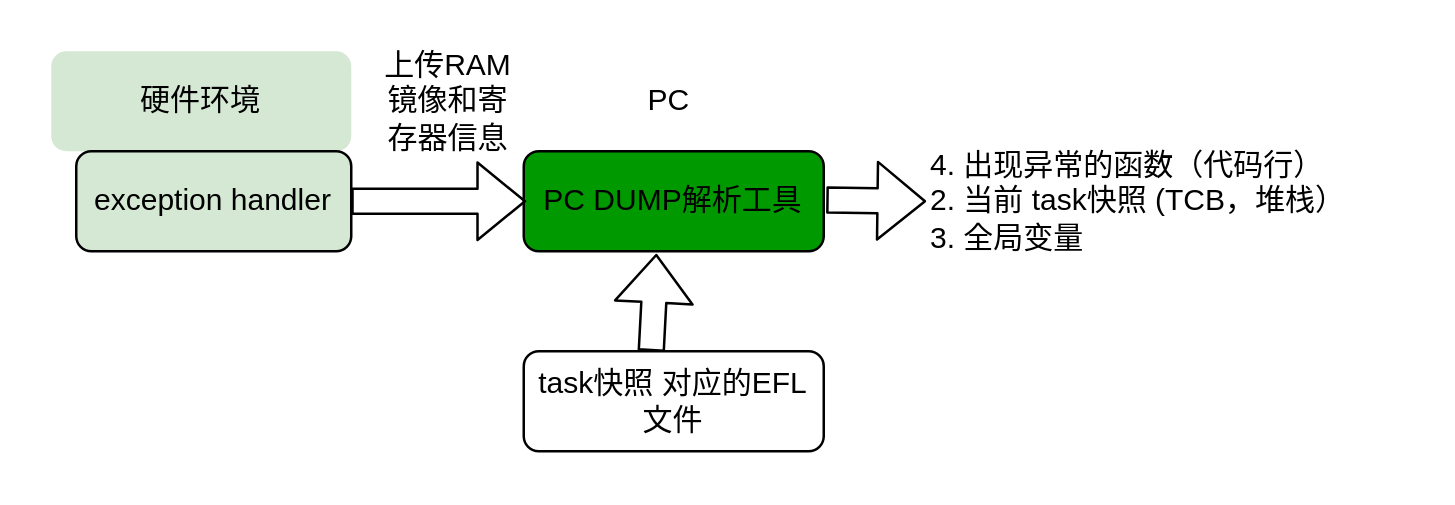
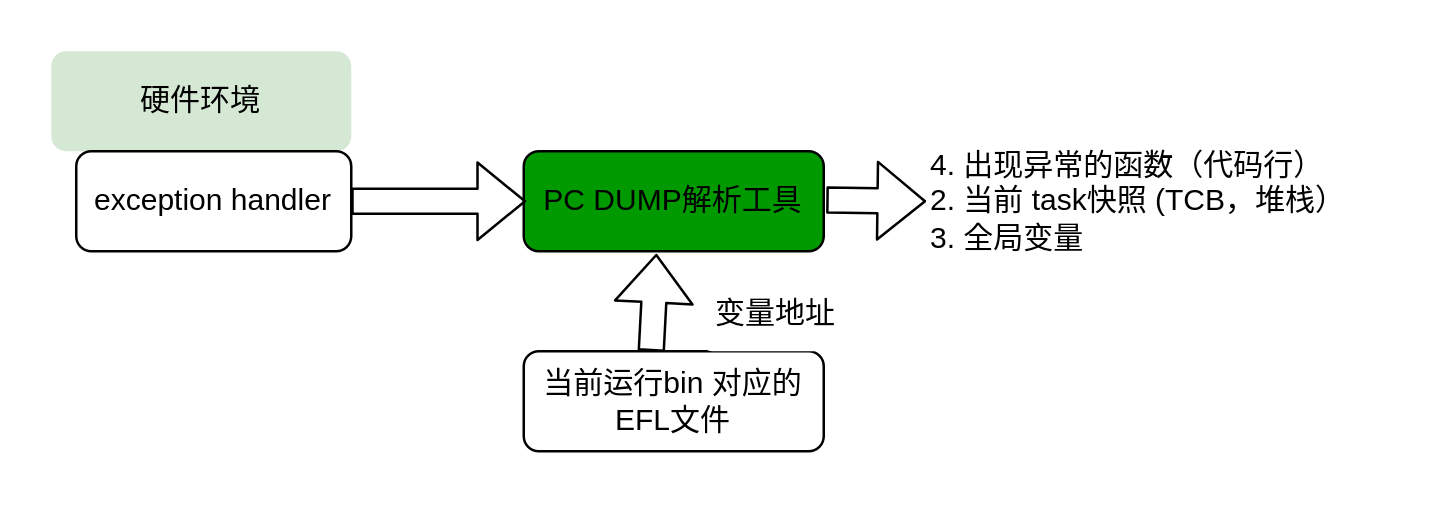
  <mxCell id="0" />
  <mxCell id="1" parent="0" />
  <mxCell id="2" value="硬件环境" style="rounded=1;whiteSpace=wrap;html=1;strokeColor=none;fillColor=#d5e8d4;" vertex="1" parent="1"><mxGeometry x="20" y="20" width="120" height="40" as="geometry" /></mxCell>
- <mxCell id="3" value="exception handler" style="rounded=1;whiteSpace=wrap;html=1;fillColor=#d5e8d4;" vertex="1" parent="1"><mxGeometry x="30" y="60" width="110" height="40" as="geometry" /></mxCell>
- <mxCell id="4" value="PC&amp;nbsp;" style="rounded=1;whiteSpace=wrap;html=1;strokeColor=none;" vertex="1" parent="1"><mxGeometry x="209" y="20" width="120" height="40" as="geometry" /></mxCell>
+ <mxCell id="3" value="exception handler" style="rounded=1;whiteSpace=wrap;html=1;" vertex="1" parent="1"><mxGeometry x="30" y="60" width="110" height="40" as="geometry" /></mxCell>
  <mxCell id="5" value="PC DUMP解析工具" style="rounded=1;whiteSpace=wrap;html=1;fillColor=#009900;" vertex="1" parent="1"><mxGeometry x="209" y="60" width="120" height="40" as="geometry" /></mxCell>
- <mxCell id="6" value="task快照 对应的EFL文件" style="rounded=1;whiteSpace=wrap;html=1;" vertex="1" parent="1"><mxGeometry x="209" y="140" width="120" height="40" as="geometry" /></mxCell>
+ <mxCell id="6" value="当前运行bin 对应的EFL文件" style="rounded=1;whiteSpace=wrap;html=1;" vertex="1" parent="1"><mxGeometry x="209" y="140" width="120" height="40" as="geometry" /></mxCell>
  <mxCell id="7" value="" style="shape=flexArrow;endArrow=classic;html=1;" edge="1" parent="1"><mxGeometry width="50" height="50" relative="1" as="geometry"><mxPoint x="140" y="80" as="sourcePoint" /><mxPoint x="210" y="80" as="targetPoint" /></mxGeometry></mxCell>
- <mxCell id="8" value="上传RAM镜像和寄存器信息" style="rounded=1;whiteSpace=wrap;html=1;strokeColor=none;" vertex="1" parent="1"><mxGeometry x="149" y="20" width="60" height="40" as="geometry" /></mxCell>
  <mxCell id="9" value="" style="shape=flexArrow;endArrow=classic;html=1;entryX=0.442;entryY=1.025;entryDx=0;entryDy=0;entryPerimeter=0;" edge="1" parent="1" target="5"><mxGeometry width="50" height="50" relative="1" as="geometry"><mxPoint x="260" y="140" as="sourcePoint" /><mxPoint x="310" y="90" as="targetPoint" /></mxGeometry></mxCell>
  <mxCell id="10" value="" style="shape=flexArrow;endArrow=classic;html=1;" edge="1" parent="1"><mxGeometry width="50" height="50" relative="1" as="geometry"><mxPoint x="330" y="79.5" as="sourcePoint" /><mxPoint x="370" y="80" as="targetPoint" /></mxGeometry></mxCell>
+ <mxCell id="11" value="变量地址" style="rounded=1;whiteSpace=wrap;html=1;strokeColor=none;" vertex="1" parent="1"><mxGeometry x="280" y="110" width="60" height="30" as="geometry" /></mxCell>
  <mxCell id="12" value="4. 出现异常的函数（代码行）&lt;br&gt;2. 当前 task快照 (TCB，堆栈）&lt;br&gt;3. 全局变量" style="rounded=1;whiteSpace=wrap;html=1;align=left;strokeColor=none;" vertex="1" parent="1"><mxGeometry x="370" y="50" width="190" height="60" as="geometry" /></mxCell>
